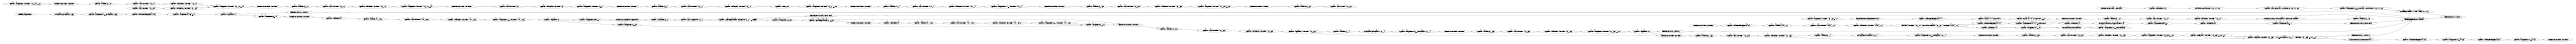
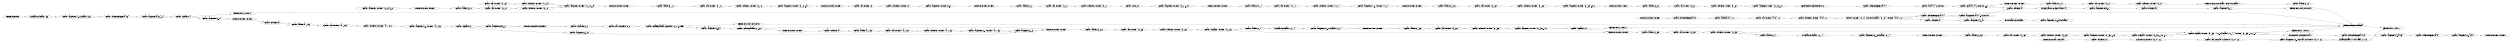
  digraph {
    rankdir=LR
    n1 [label="(<operator>.assignment,v4 = Curl_ccalloc(1, 336))"]
    n2 [label="(<operator>.indirectIndexAccess,a1[188])"]
    n3 [label="(<operator>.assignment,a1[188] = v4)"]
    n4 [label="(Curl_ccalloc,Curl_ccalloc(1, 336))"]
    n5 [label="(<operator>.logicalNot,!v4)"]
    n6 [label="(RETURN,return 27;,return 27;)"]
    n7 [label="(<operator>.assignment,v5 = v4)"]
    n8 [label="(METHOD_RETURN,int __fastcall)"]
    n9 [label="(UNKNOWN,_DWORD *,_DWORD *)"]
    n10 [label="(RETURN,return 7;,return 7;)"]
    n11 [label="(<operator>.indirection,*a1)"]
    n12 [label="(<operator>.assignment,v6 = *(_DWORD *)(*a1 + 1576))"]
    n13 [label="(<operator>.logicalNot,!v6)"]
    n14 [label="(<operator>.assignment,v8 = 512)"]
    n15 [label="(<operator>.assignment,result = 71)"]
    n16 [label="(<operator>.indirection,*(_DWORD *)(*a1 + 1576))"]
    n17 [label="(<operator>.cast,(_DWORD *)(*a1 + 1576))"]
    n18 [label="(<operator>.addition,*a1 + 1576)"]
    n19 [label="(<operator>.assignment,v6 = v8)"]
    n20 [label="(UNKNOWN,unsigned int,unsigned int)"]
    n21 [label="(UNKNOWN,_DWORD *,_DWORD *)"]
    n22 [label="(<operator>.addition,v5 + 328)"]
    n23 [label="(<operator>.subtraction,v6 - 8)"]
    n24 [label="(<operator>.greaterEqualsThan,(unsigned int)(v6 - 8) >= 0xFFB1)"]
    n25 [label="(RETURN,return result;,return result;)"]
    n26 [label="(<operator>.assignment,v8 = 512)"]
    n27 [label="(<operator>.greaterEqualsThan,v6 >= 512)"]
    n28 [label="(<operator>.cast,(unsigned int)(v6 - 8))"]
    n29 [label="(UNKNOWN,_DWORD *,_DWORD *)"]
    n30 [label="(<operator>.indirection,*a1)"]
    n31 [label="(<operator>.assignment,v8 = *(_DWORD *)(*a1 + 1576))"]
    n32 [label="(<operator>.indirection,*(_DWORD *)(*a1 + 1576))"]
    n33 [label="(<operator>.cast,(_DWORD *)(*a1 + 1576))"]
    n34 [label="(<operator>.addition,*a1 + 1576)"]
    n35 [label="(<operator>.logicalNot,!*(_DWORD *)(v5 + 328))"]
    n36 [label="(<operator>.addition,v8 + 4)"]
    n37 [label="(UNKNOWN,_DWORD *,_DWORD *)"]
    n38 [label="(Curl_ccalloc,Curl_ccalloc(1, v8 + 4))"]
    n39 [label="(<operator>.addition,v5 + 332)"]
    n40 [label="(<operator>.indirection,*(_DWORD *)(v5 + 328))"]
    n41 [label="(<operator>.cast,(_DWORD *)(v5 + 328))"]
    n42 [label="(<operator>.assignment,v12 = Curl_ccalloc(1, v8 + 4))"]
    n43 [label="(UNKNOWN,_DWORD *,_DWORD *)"]
    n44 [label="(<operator>.addition,v5 + 328)"]
    n45 [label="(<operator>.assignment,*(_DWORD *)(v5 + 328) = v12)"]
    n46 [label="(<operator>.logicalNot,!v12)"]
    n47 [label="(RETURN,return 27;,return 27;)"]
    n48 [label="(<operator>.indirection,*(_DWORD *)(v5 + 328))"]
    n49 [label="(<operator>.cast,(_DWORD *)(v5 + 328))"]
    n50 [label="(<operator>.logicalOr,*(_DWORD *)(v5 + 332) || (v16 = Curl_ccalloc(1, v8 + 4), (*(_DWORD *)(v5 + 332) = v16) != 0))"]
    n51 [label="(Curl_conncontrol,Curl_conncontrol(a1, 1))"]
    n52 [label="(RETURN,return 27;,return 27;)"]
    n53 [label="(<operator>.indirectIndexAccess,a1[105])"]
    n54 [label="(<operator>.indirection,*(_DWORD *)(v5 + 332))"]
    n55 [label="(<operator>.addition,v8 + 4)"]
    n56 [label="(Curl_ccalloc,Curl_ccalloc(1, v8 + 4))"]
    n57 [label="(<operator>.cast,(_DWORD *)(v5 + 332))"]
    n58 [label="(<operator>.assignment,v16 = Curl_ccalloc(1, v8 + 4))"]
    n59 [label="(UNKNOWN,_DWORD *,_DWORD *)"]
    n60 [label="(<operator>.addition,v5 + 332)"]
    n61 [label="(<operator>.notEquals,(*(_DWORD *)(v5 + 332) = v16) != 0)"]
    n62 [label="(<operator>.assignment,*(_DWORD *)(v5 + 332) = v16)"]
    n63 [label="(<operator>.indirection,*(_DWORD *)(v5 + 332))"]
    n64 [label="(<operator>.cast,(_DWORD *)(v5 + 332))"]
    n65 [label="(<operator>.assignment,v9 = a1[105])"]
    n66 [label="(<operator>.indirectIndexAccess,a1[20])"]
    n67 [label="(<operator>.assignment,v10 = a1[20])"]
    n68 [label="(UNKNOWN,_DWORD *,_DWORD *)"]
    n69 [label="(<operator>.assignment,*(_DWORD *)(v5 + 324) = v6)"]
    n70 [label="(UNKNOWN,_DWORD *,_DWORD *)"]
    n71 [label="(<operator>.addition,v5 + 20)"]
    n72 [label="(<operator>.indirection,*(_DWORD *)(v5 + 324))"]
    n73 [label="(<operator>.assignment,*(_DWORD *)(v5 + 20) = v9)"]
    n74 [label="(<operator>.cast,(_DWORD *)(v5 + 324))"]
    n75 [label="(UNKNOWN,_DWORD *,_DWORD *)"]
    n76 [label="(<operator>.addition,v5 + 16)"]
    n77 [label="(<operator>.indirection,*(_DWORD *)(v5 + 20))"]
    n78 [label="(<operator>.cast,(_DWORD *)(v5 + 20))"]
    n79 [label="(<operator>.assignment,*(_DWORD *)(v5 + 16) = a1)"]
    n80 [label="(UNKNOWN,_DWORD *,_DWORD *)"]
    n81 [label="(<operator>.cast,(_DWORD *)v5)"]
    n82 [label="(<operator>.indirection,*(_DWORD *)(v5 + 16))"]
    n83 [label="(<operator>.cast,(_DWORD *)(v5 + 16))"]
    n84 [label="(<operator>.assignment,*(_DWORD *)v5 = 0)"]
    n85 [label="(UNKNOWN,_DWORD *,_DWORD *)"]
    n86 [label="(<operator>.addition,v5 + 8)"]
    n87 [label="(<operator>.indirection,*(_DWORD *)v5)"]
    n88 [label="(<operator>.assignment,*(_DWORD *)(v5 + 8) = -100)"]
    n89 [label="(UNKNOWN,_DWORD *,_DWORD *)"]
    n90 [label="(<operator>.addition,v10 + 4)"]
    n91 [label="(<operator>.indirection,*(_DWORD *)(v5 + 8))"]
    n92 [label="(<operator>.minus,-100)"]
    n93 [label="(<operator>.cast,(_DWORD *)(v5 + 8))"]
    n94 [label="(<operator>.assignment,v11 = *(_DWORD *)(v10 + 4))"]
    n95 [label="(UNKNOWN,_DWORD *,_DWORD *)"]
    n96 [label="(<operator>.addition,v5 + 320)"]
    n97 [label="(<operator>.indirection,*(_DWORD *)(v10 + 4))"]
    n98 [label="(<operator>.cast,(_DWORD *)(v10 + 4))"]
    n99 [label="(<operator>.assignment,*(_DWORD *)(v5 + 320) = 512)"]
    n100 [label="(UNKNOWN,_WORD *,_WORD *)"]
    n101 [label="(<operator>.addition,v5 + 52)"]
    n102 [label="(<operator>.indirection,*(_DWORD *)(v5 + 320))"]
    n103 [label="(<operator>.cast,(_DWORD *)(v5 + 320))"]
    n104 [label="(<operator>.assignment,*(_WORD *)(v5 + 52) = v11)"]
    n105 [label="(tftp_set_timeouts,tftp_set_timeouts(v5))"]
    n106 [label="(<operator>.indirectIndexAccess,a1[147])"]
+   n107 [label="(<operator>.indirection,*(_WORD *)(v5 + 52))"]
    n108 [label="(<operator>.cast,(_WORD *)(v5 + 52))"]
    n109 [label="(<operator>.and,a1[147] & 0x2000000)"]
    n110 [label="(<operator>.equals,(a1[147] & 0x2000000) == 0)"]
    n111 [label="(UNKNOWN,_DWORD *,_DWORD *)"]
    n112 [label="(<operator>.indirection,*a1)"]
    n113 [label="(<operator>.addition,v5 + 20)"]
    n114 [label="(Curl_pgrsStartNow,Curl_pgrsStartNow(*a1))"]
    n115 [label="(bind,bind(*(_DWORD *)(v5 + 20), (const struct sockaddr *)(v5 + 52), *(_DWORD *)(a1[20] + 16)))"]
    n116 [label="(<operator>.indirection,*a1)"]
    n117 [label="(<operator>.indirectIndexAccess,a1[147])"]
    n118 [label="(<operator>.assignment,v14 = *a1)"]
    n119 [label="(<operators>.assignmentOr,a1[147] |= 0x2000000u)"]
    n120 [label="(<operator>.indirection,*(_DWORD *)(v5 + 20))"]
    n121 [label="(UNKNOWN,const struct sockaddr *,const struct sockaddr *)"]
    n122 [label="(<operator>.addition,v5 + 52)"]
    n123 [label="(<operator>.cast,(_DWORD *)(v5 + 20))"]
    n124 [label="(UNKNOWN,_DWORD *,_DWORD *)"]
    n125 [label="(<operator>.indirectIndexAccess,a1[20])"]
    n126 [label="(<operator>.indirection,*(_DWORD *)(a1[20] + 16))"]
    n127 [label="(<operator>.cast,(_DWORD *)(a1[20] + 16))"]
    n128 [label="(<operator>.addition,a1[20] + 16)"]
    n129 [label="(_errno_location,_errno_location())"]
    n130 [label="(<operator>.assignment,v13 = _errno_location())"]
    n131 [label="(UNKNOWN,const char *,const char *)"]
    n132 [label="(<operator>.indirection,*v13)"]
    n133 [label="(<operator>.assignment,v15 = (const char *)Curl_strerror(*v13, v17, 128))"]
    n134 [label="(Curl_failf,Curl_failf(v14, \"bind() failed; %s\", v15))"]
    n135 [label="(<operator>.cast,(const char *)Curl_strerror(*v13, v17, 128))"]
    n136 [label="(Curl_strerror,Curl_strerror(*v13, v17, 128))"]
    n137 [label="(<operator>.assignment,result = 0)"]
    n138 [label="(<operator>.indirection,*a2)"]
    n139 [label="(<operator>.assignment,*a2 = 1)"]
    n140 [label="(RETURN,return result;,return result;)"]
    n141 [label="(METHOD,tftp_connect)"]
    n1 -> n2
    n2 -> n3
    n3 -> n5
    n4 -> n1
    n5 -> n6
    n5 -> n7
    n6 -> n8
    n7 -> n9
    n8 -> n10
    n9 -> n11
    n11 -> n18
    n12 -> n13
    n13 -> n14
    n13 -> n15
    n14 -> n19
    n15 -> n20
    n16 -> n12
    n17 -> n16
    n18 -> n17
    n19 -> n21
    n20 -> n23
    n21 -> n22
    n22 -> n41
    n23 -> n28
    n24 -> n25
    n24 -> n26
    n25 -> n8
    n26 -> n27
    n27 -> n21
    n27 -> n29
    n28 -> n24
    n29 -> n30
    n30 -> n34
    n31 -> n19
    n32 -> n31
    n33 -> n32
    n34 -> n33
    n35 -> n36
    n35 -> n37
    n36 -> n38
    n37 -> n39
    n38 -> n42
    n39 -> n57
    n40 -> n35
    n41 -> n40
    n42 -> n43
    n43 -> n44
    n44 -> n49
    n45 -> n46
    n46 -> n37
    n46 -> n47
    n47 -> n8
    n48 -> n45
    n49 -> n48
    n50 -> n51
    n50 -> n52
    n51 -> n53
    n52 -> n8
    n53 -> n65
    n54 -> n50
    n54 -> n55
    n55 -> n56
    n56 -> n58
    n57 -> n54
    n58 -> n59
    n59 -> n60
    n60 -> n64
    n61 -> n50
    n62 -> n61
    n63 -> n62
    n64 -> n63
    n65 -> n66
    n66 -> n67
    n67 -> n68
    n69 -> n70
    n70 -> n71
    n71 -> n78
    n72 -> n73
    n73 -> n75
    n74 -> n72
    n75 -> n76
    n76 -> n83
    n77 -> n73
    n78 -> n77
    n79 -> n80
    n80 -> n81
    n81 -> n87
    n82 -> n79
    n83 -> n82
    n84 -> n85
    n85 -> n86
    n86 -> n93
    n87 -> n84
    n88 -> n89
    n89 -> n90
    n90 -> n98
    n91 -> n92
    n92 -> n88
    n93 -> n91
    n94 -> n95
    n95 -> n96
    n96 -> n103
    n97 -> n94
    n98 -> n97
    n99 -> n100
    n100 -> n101
    n101 -> n108
    n102 -> n99
    n103 -> n102
    n104 -> n105
    n105 -> n106
    n106 -> n109
+   n107 -> n104
+   n108 -> n107
    n109 -> n110
    n110 -> n111
    n110 -> n112
    n111 -> n113
    n112 -> n114
    n113 -> n123
    n114 -> n137
    n115 -> n116
    n115 -> n117
    n116 -> n118
    n117 -> n119
    n118 -> n129
    n119 -> n112
    n120 -> n121
    n121 -> n122
    n123 -> n120
    n124 -> n125
    n125 -> n128
    n126 -> n115
    n127 -> n126
    n128 -> n127
    n129 -> n130
    n131 -> n132
    n132 -> n136
    n133 -> n134
    n134 -> n10
    n135 -> n133
    n136 -> n135
    n137 -> n138
    n138 -> n139
    n139 -> n140
    n140 -> n8
    n141 -> n4
  }
